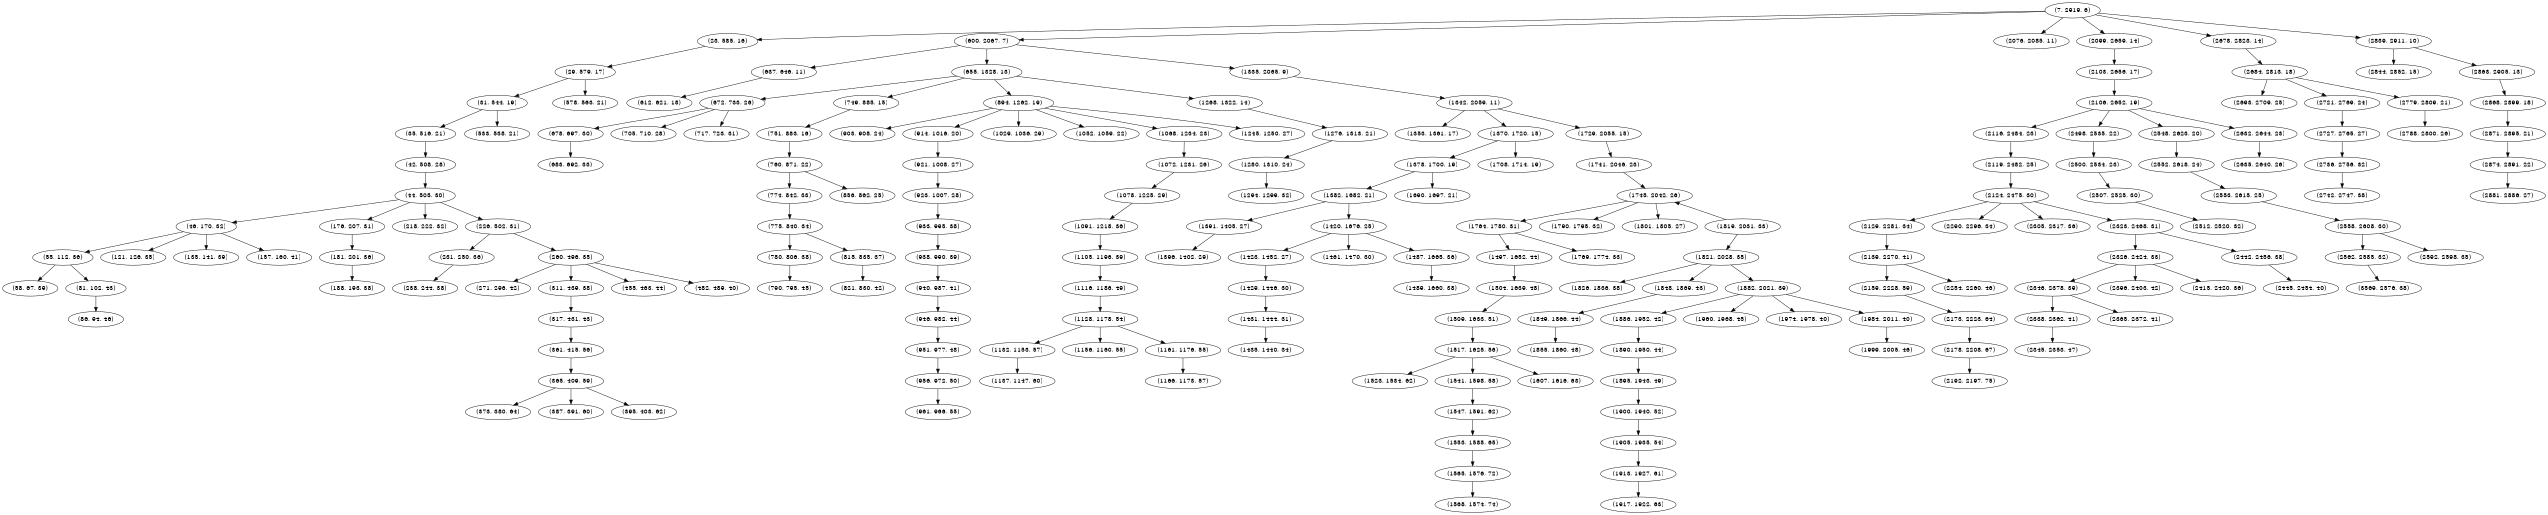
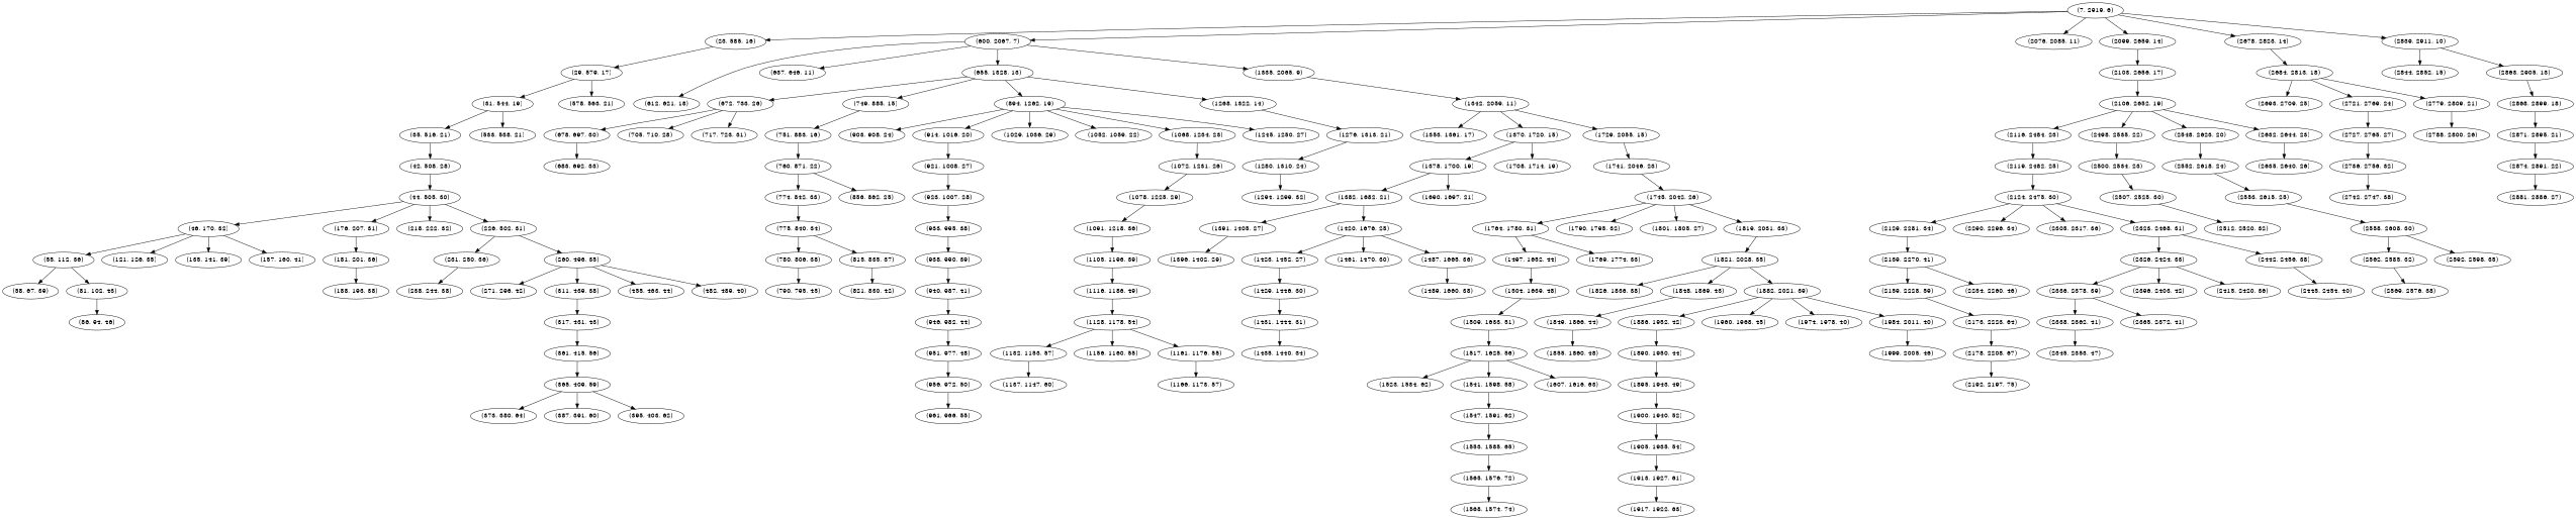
  digraph {
    "(7, 2919, 6)"
    "(23, 585, 16)"
    "(600, 2067, 7)"
    "(2076, 2085, 11)"
    "(2099, 2659, 14)"
    "(2678, 2823, 14)"
    "(2839, 2911, 10)"
    "(29, 579, 17)"
    "(612, 621, 18)"
    "(637, 646, 11)"
    "(655, 1328, 13)"
    "(1335, 2065, 9)"
    "(2103, 2656, 17)"
    "(2684, 2813, 18)"
    "(2844, 2852, 15)"
    "(2863, 2905, 13)"
    "(31, 544, 19)"
    n18 [label="(578, 563, 21)"]
    "(35, 516, 21)"
    "(533, 538, 21)"
    "(42, 508, 28)"
    "(44, 505, 30)"
    "(46, 170, 32)"
    "(176, 207, 31)"
    "(218, 222, 32)"
    "(226, 502, 31)"
    "(55, 112, 36)"
    "(121, 126, 35)"
    "(135, 141, 39)"
    "(157, 160, 41)"
    "(181, 201, 36)"
    "(231, 250, 36)"
    "(260, 496, 35)"
    "(58, 67, 39)"
    "(81, 102, 43)"
    "(86, 94, 46)"
    "(188, 193, 38)"
    "(238, 244, 38)"
    "(271, 296, 42)"
    "(311, 439, 38)"
    "(455, 463, 44)"
    "(482, 489, 40)"
    "(317, 431, 43)"
    "(361, 415, 56)"
    "(365, 409, 59)"
    "(373, 380, 64)"
    "(387, 391, 60)"
    "(395, 403, 62)"
    "(672, 733, 26)"
    "(749, 885, 15)"
    "(894, 1262, 19)"
    "(1268, 1322, 14)"
    "(1342, 2059, 11)"
    "(678, 697, 30)"
    "(705, 710, 28)"
    "(717, 723, 31)"
    "(751, 883, 16)"
    "(903, 908, 24)"
    "(914, 1016, 20)"
    "(1029, 1036, 29)"
    "(1052, 1059, 22)"
    "(1068, 1234, 23)"
    "(1245, 1250, 27)"
    "(1276, 1313, 21)"
    "(683, 692, 33)"
    "(760, 871, 22)"
    "(774, 842, 33)"
    "(856, 862, 25)"
    "(775, 840, 34)"
    "(780, 806, 38)"
    "(815, 835, 37)"
    "(790, 795, 45)"
    "(821, 830, 42)"
    "(921, 1008, 27)"
    "(1072, 1231, 26)"
    "(923, 1007, 28)"
    "(933, 995, 38)"
    "(938, 990, 39)"
    "(940, 987, 41)"
    "(946, 982, 44)"
    "(951, 977, 48)"
    "(956, 972, 50)"
    "(961, 966, 55)"
    "(1078, 1225, 29)"
    "(1091, 1218, 36)"
    "(1105, 1196, 39)"
    "(1116, 1186, 49)"
    "(1128, 1178, 54)"
    "(1132, 1153, 57)"
    "(1156, 1160, 55)"
    "(1161, 1176, 55)"
    "(1137, 1147, 60)"
    "(1166, 1173, 57)"
    "(1280, 1310, 24)"
    "(1294, 1299, 32)"
    "(1353, 1361, 17)"
    "(1370, 1720, 15)"
    "(1729, 2055, 15)"
    "(1378, 1700, 19)"
    "(1708, 1714, 19)"
    "(1741, 2046, 23)"
    "(1382, 1682, 21)"
    "(1690, 1697, 21)"
    "(1391, 1405, 27)"
    "(1420, 1676, 25)"
    "(1396, 1402, 29)"
    "(1423, 1452, 27)"
    "(1461, 1470, 30)"
    "(1487, 1665, 36)"
    "(1429, 1446, 30)"
    "(1489, 1660, 38)"
    "(1431, 1444, 31)"
    "(1435, 1440, 34)"
    "(1497, 1652, 44)"
    "(1504, 1639, 48)"
    "(1509, 1633, 51)"
    "(1517, 1625, 56)"
    "(1523, 1534, 62)"
    "(1541, 1598, 58)"
    "(1607, 1616, 63)"
    "(1547, 1591, 62)"
    "(1553, 1585, 65)"
    "(1565, 1576, 72)"
    "(1568, 1574, 74)"
    "(1745, 2042, 26)"
    "(1764, 1780, 31)"
    "(1790, 1795, 32)"
    "(1801, 1805, 27)"
    "(1819, 2031, 33)"
    "(1769, 1774, 33)"
    "(1821, 2028, 35)"
    "(1826, 1836, 38)"
    "(1848, 1869, 43)"
    "(1882, 2021, 39)"
    "(1849, 1866, 44)"
    "(1886, 1952, 42)"
    "(1960, 1968, 45)"
    "(1974, 1978, 40)"
    "(1984, 2011, 40)"
    "(1855, 1860, 48)"
    "(1890, 1950, 44)"
    "(1999, 2005, 46)"
    "(1895, 1943, 49)"
    "(1900, 1940, 52)"
    "(1905, 1935, 54)"
    "(1913, 1927, 61)"
    "(1917, 1922, 63)"
    "(2106, 2652, 19)"
    "(2116, 2484, 23)"
    "(2498, 2535, 22)"
    "(2548, 2623, 20)"
    "(2632, 2644, 23)"
    "(2119, 2482, 25)"
    "(2500, 2534, 23)"
    "(2552, 2618, 24)"
    "(2635, 2640, 26)"
    "(2124, 2475, 30)"
    "(2129, 2281, 34)"
    "(2290, 2296, 34)"
    "(2305, 2317, 36)"
    "(2323, 2468, 31)"
    "(2139, 2270, 41)"
    "(2326, 2424, 33)"
    "(2442, 2456, 38)"
    "(2159, 2228, 59)"
    "(2254, 2260, 46)"
    "(2173, 2223, 64)"
    "(2178, 2208, 67)"
    "(2192, 2197, 75)"
-   "(2336, 2378, 39)" [label="(2346, 2378, 39)"]
+   "(2336, 2378, 39)"
    "(2396, 2403, 42)"
    "(2415, 2420, 36)"
    "(2445, 2454, 40)"
    "(2338, 2362, 41)"
    "(2365, 2372, 41)"
    "(2345, 2353, 47)"
    "(2507, 2525, 30)"
    "(2512, 2520, 32)"
    "(2553, 2615, 25)"
    "(2558, 2608, 30)"
    "(2562, 2585, 32)"
    "(2592, 2598, 35)"
-   "(2569, 2576, 38)" [label="(3569, 2576, 38)"]
+   "(2569, 2576, 38)"
    "(2693, 2709, 25)"
    "(2721, 2769, 24)"
    "(2779, 2809, 21)"
    "(2727, 2765, 27)"
    "(2788, 2800, 26)"
    "(2736, 2756, 32)"
    "(2742, 2747, 38)"
    "(2868, 2899, 18)"
    "(2871, 2895, 21)"
    "(2874, 2891, 22)"
    "(2881, 2886, 27)"
    "(7, 2919, 6)" -> "(23, 585, 16)"
    "(7, 2919, 6)" -> "(600, 2067, 7)"
    "(7, 2919, 6)" -> "(2076, 2085, 11)"
    "(7, 2919, 6)" -> "(2099, 2659, 14)"
    "(7, 2919, 6)" -> "(2678, 2823, 14)"
    "(7, 2919, 6)" -> "(2839, 2911, 10)"
    "(23, 585, 16)" -> "(29, 579, 17)"
-   "(637, 646, 11)" -> "(612, 621, 18)"
+   "(600, 2067, 7)" -> "(612, 621, 18)"
    "(600, 2067, 7)" -> "(637, 646, 11)"
    "(600, 2067, 7)" -> "(655, 1328, 13)"
    "(600, 2067, 7)" -> "(1335, 2065, 9)"
    "(2099, 2659, 14)" -> "(2103, 2656, 17)"
    "(2678, 2823, 14)" -> "(2684, 2813, 18)"
    "(2839, 2911, 10)" -> "(2844, 2852, 15)"
    "(2839, 2911, 10)" -> "(2863, 2905, 13)"
    "(29, 579, 17)" -> "(31, 544, 19)"
    "(29, 579, 17)" -> n18
    "(655, 1328, 13)" -> "(672, 733, 26)"
    "(655, 1328, 13)" -> "(749, 885, 15)"
    "(655, 1328, 13)" -> "(894, 1262, 19)"
    "(655, 1328, 13)" -> "(1268, 1322, 14)"
    "(1335, 2065, 9)" -> "(1342, 2059, 11)"
    "(2103, 2656, 17)" -> "(2106, 2652, 19)"
    "(2684, 2813, 18)" -> "(2693, 2709, 25)"
    "(2684, 2813, 18)" -> "(2721, 2769, 24)"
    "(2684, 2813, 18)" -> "(2779, 2809, 21)"
    "(2863, 2905, 13)" -> "(2868, 2899, 18)"
    "(31, 544, 19)" -> "(35, 516, 21)"
    "(31, 544, 19)" -> "(533, 538, 21)"
    "(35, 516, 21)" -> "(42, 508, 28)"
    "(42, 508, 28)" -> "(44, 505, 30)"
    "(44, 505, 30)" -> "(46, 170, 32)"
    "(44, 505, 30)" -> "(176, 207, 31)"
    "(44, 505, 30)" -> "(218, 222, 32)"
    "(44, 505, 30)" -> "(226, 502, 31)"
    "(46, 170, 32)" -> "(55, 112, 36)"
    "(46, 170, 32)" -> "(121, 126, 35)"
    "(46, 170, 32)" -> "(135, 141, 39)"
    "(46, 170, 32)" -> "(157, 160, 41)"
    "(176, 207, 31)" -> "(181, 201, 36)"
    "(226, 502, 31)" -> "(231, 250, 36)"
    "(226, 502, 31)" -> "(260, 496, 35)"
    "(55, 112, 36)" -> "(58, 67, 39)"
    "(55, 112, 36)" -> "(81, 102, 43)"
    "(181, 201, 36)" -> "(188, 193, 38)"
    "(231, 250, 36)" -> "(238, 244, 38)"
    "(260, 496, 35)" -> "(271, 296, 42)"
    "(260, 496, 35)" -> "(311, 439, 38)"
    "(260, 496, 35)" -> "(455, 463, 44)"
    "(260, 496, 35)" -> "(482, 489, 40)"
    "(81, 102, 43)" -> "(86, 94, 46)"
    "(311, 439, 38)" -> "(317, 431, 43)"
    "(317, 431, 43)" -> "(361, 415, 56)"
    "(361, 415, 56)" -> "(365, 409, 59)"
    "(365, 409, 59)" -> "(373, 380, 64)"
    "(365, 409, 59)" -> "(387, 391, 60)"
    "(365, 409, 59)" -> "(395, 403, 62)"
    "(672, 733, 26)" -> "(678, 697, 30)"
    "(672, 733, 26)" -> "(705, 710, 28)"
    "(672, 733, 26)" -> "(717, 723, 31)"
    "(749, 885, 15)" -> "(751, 883, 16)"
    "(894, 1262, 19)" -> "(903, 908, 24)"
    "(894, 1262, 19)" -> "(914, 1016, 20)"
    "(894, 1262, 19)" -> "(1029, 1036, 29)"
    "(894, 1262, 19)" -> "(1052, 1059, 22)"
    "(894, 1262, 19)" -> "(1068, 1234, 23)"
    "(894, 1262, 19)" -> "(1245, 1250, 27)"
    "(1268, 1322, 14)" -> "(1276, 1313, 21)"
    "(1342, 2059, 11)" -> "(1353, 1361, 17)"
    "(1342, 2059, 11)" -> "(1370, 1720, 15)"
    "(1342, 2059, 11)" -> "(1729, 2055, 15)"
    "(678, 697, 30)" -> "(683, 692, 33)"
    "(751, 883, 16)" -> "(760, 871, 22)"
    "(914, 1016, 20)" -> "(921, 1008, 27)"
    "(1068, 1234, 23)" -> "(1072, 1231, 26)"
    "(1276, 1313, 21)" -> "(1280, 1310, 24)"
    "(760, 871, 22)" -> "(774, 842, 33)"
    "(760, 871, 22)" -> "(856, 862, 25)"
    "(774, 842, 33)" -> "(775, 840, 34)"
    "(775, 840, 34)" -> "(780, 806, 38)"
    "(775, 840, 34)" -> "(815, 835, 37)"
    "(780, 806, 38)" -> "(790, 795, 45)"
    "(815, 835, 37)" -> "(821, 830, 42)"
    "(921, 1008, 27)" -> "(923, 1007, 28)"
    "(1072, 1231, 26)" -> "(1078, 1225, 29)"
    "(923, 1007, 28)" -> "(933, 995, 38)"
    "(933, 995, 38)" -> "(938, 990, 39)"
    "(938, 990, 39)" -> "(940, 987, 41)"
    "(940, 987, 41)" -> "(946, 982, 44)"
    "(946, 982, 44)" -> "(951, 977, 48)"
    "(951, 977, 48)" -> "(956, 972, 50)"
    "(956, 972, 50)" -> "(961, 966, 55)"
    "(1078, 1225, 29)" -> "(1091, 1218, 36)"
    "(1091, 1218, 36)" -> "(1105, 1196, 39)"
    "(1105, 1196, 39)" -> "(1116, 1186, 49)"
    "(1116, 1186, 49)" -> "(1128, 1178, 54)"
    "(1128, 1178, 54)" -> "(1132, 1153, 57)"
    "(1128, 1178, 54)" -> "(1156, 1160, 55)"
    "(1128, 1178, 54)" -> "(1161, 1176, 55)"
    "(1132, 1153, 57)" -> "(1137, 1147, 60)"
    "(1161, 1176, 55)" -> "(1166, 1173, 57)"
    "(1280, 1310, 24)" -> "(1294, 1299, 32)"
    "(1370, 1720, 15)" -> "(1378, 1700, 19)"
    "(1370, 1720, 15)" -> "(1708, 1714, 19)"
    "(1729, 2055, 15)" -> "(1741, 2046, 23)"
    "(1378, 1700, 19)" -> "(1382, 1682, 21)"
    "(1378, 1700, 19)" -> "(1690, 1697, 21)"
    "(1741, 2046, 23)" -> "(1745, 2042, 26)"
    "(1382, 1682, 21)" -> "(1391, 1405, 27)"
    "(1382, 1682, 21)" -> "(1420, 1676, 25)"
    "(1391, 1405, 27)" -> "(1396, 1402, 29)"
    "(1420, 1676, 25)" -> "(1423, 1452, 27)"
    "(1420, 1676, 25)" -> "(1461, 1470, 30)"
    "(1420, 1676, 25)" -> "(1487, 1665, 36)"
    "(1423, 1452, 27)" -> "(1429, 1446, 30)"
    "(1487, 1665, 36)" -> "(1489, 1660, 38)"
    "(1429, 1446, 30)" -> "(1431, 1444, 31)"
    "(1431, 1444, 31)" -> "(1435, 1440, 34)"
    "(1497, 1652, 44)" -> "(1504, 1639, 48)"
    "(1504, 1639, 48)" -> "(1509, 1633, 51)"
    "(1509, 1633, 51)" -> "(1517, 1625, 56)"
    "(1517, 1625, 56)" -> "(1523, 1534, 62)"
    "(1517, 1625, 56)" -> "(1541, 1598, 58)"
    "(1517, 1625, 56)" -> "(1607, 1616, 63)"
    "(1541, 1598, 58)" -> "(1547, 1591, 62)"
    "(1547, 1591, 62)" -> "(1553, 1585, 65)"
    "(1553, 1585, 65)" -> "(1565, 1576, 72)"
    "(1565, 1576, 72)" -> "(1568, 1574, 74)"
    "(1745, 2042, 26)" -> "(1764, 1780, 31)"
    "(1745, 2042, 26)" -> "(1790, 1795, 32)"
    "(1745, 2042, 26)" -> "(1801, 1805, 27)"
-   "(1819, 2031, 33)" -> "(1745, 2042, 26)"
+   "(1745, 2042, 26)" -> "(1819, 2031, 33)"
    "(1764, 1780, 31)" -> "(1497, 1652, 44)"
    "(1764, 1780, 31)" -> "(1769, 1774, 33)"
    "(1819, 2031, 33)" -> "(1821, 2028, 35)"
    "(1821, 2028, 35)" -> "(1826, 1836, 38)"
    "(1821, 2028, 35)" -> "(1848, 1869, 43)"
    "(1821, 2028, 35)" -> "(1882, 2021, 39)"
    "(1848, 1869, 43)" -> "(1849, 1866, 44)"
    "(1882, 2021, 39)" -> "(1886, 1952, 42)"
    "(1882, 2021, 39)" -> "(1960, 1968, 45)"
    "(1882, 2021, 39)" -> "(1974, 1978, 40)"
    "(1882, 2021, 39)" -> "(1984, 2011, 40)"
    "(1849, 1866, 44)" -> "(1855, 1860, 48)"
    "(1886, 1952, 42)" -> "(1890, 1950, 44)"
    "(1984, 2011, 40)" -> "(1999, 2005, 46)"
    "(1890, 1950, 44)" -> "(1895, 1943, 49)"
    "(1895, 1943, 49)" -> "(1900, 1940, 52)"
    "(1900, 1940, 52)" -> "(1905, 1935, 54)"
    "(1905, 1935, 54)" -> "(1913, 1927, 61)"
    "(1913, 1927, 61)" -> "(1917, 1922, 63)"
    "(2106, 2652, 19)" -> "(2116, 2484, 23)"
    "(2106, 2652, 19)" -> "(2498, 2535, 22)"
    "(2106, 2652, 19)" -> "(2548, 2623, 20)"
    "(2106, 2652, 19)" -> "(2632, 2644, 23)"
    "(2116, 2484, 23)" -> "(2119, 2482, 25)"
    "(2498, 2535, 22)" -> "(2500, 2534, 23)"
    "(2548, 2623, 20)" -> "(2552, 2618, 24)"
    "(2632, 2644, 23)" -> "(2635, 2640, 26)"
    "(2119, 2482, 25)" -> "(2124, 2475, 30)"
    "(2500, 2534, 23)" -> "(2507, 2525, 30)"
    "(2552, 2618, 24)" -> "(2553, 2615, 25)"
    "(2124, 2475, 30)" -> "(2129, 2281, 34)"
    "(2124, 2475, 30)" -> "(2290, 2296, 34)"
    "(2124, 2475, 30)" -> "(2305, 2317, 36)"
    "(2124, 2475, 30)" -> "(2323, 2468, 31)"
    "(2129, 2281, 34)" -> "(2139, 2270, 41)"
    "(2323, 2468, 31)" -> "(2326, 2424, 33)"
    "(2323, 2468, 31)" -> "(2442, 2456, 38)"
    "(2139, 2270, 41)" -> "(2159, 2228, 59)"
    "(2139, 2270, 41)" -> "(2254, 2260, 46)"
    "(2326, 2424, 33)" -> "(2336, 2378, 39)"
    "(2326, 2424, 33)" -> "(2396, 2403, 42)"
    "(2326, 2424, 33)" -> "(2415, 2420, 36)"
    "(2442, 2456, 38)" -> "(2445, 2454, 40)"
    "(2159, 2228, 59)" -> "(2173, 2223, 64)"
    "(2173, 2223, 64)" -> "(2178, 2208, 67)"
    "(2178, 2208, 67)" -> "(2192, 2197, 75)"
    "(2336, 2378, 39)" -> "(2338, 2362, 41)"
    "(2336, 2378, 39)" -> "(2365, 2372, 41)"
    "(2338, 2362, 41)" -> "(2345, 2353, 47)"
    "(2507, 2525, 30)" -> "(2512, 2520, 32)"
    "(2553, 2615, 25)" -> "(2558, 2608, 30)"
    "(2558, 2608, 30)" -> "(2562, 2585, 32)"
    "(2558, 2608, 30)" -> "(2592, 2598, 35)"
    "(2562, 2585, 32)" -> "(2569, 2576, 38)"
    "(2721, 2769, 24)" -> "(2727, 2765, 27)"
    "(2779, 2809, 21)" -> "(2788, 2800, 26)"
    "(2727, 2765, 27)" -> "(2736, 2756, 32)"
    "(2736, 2756, 32)" -> "(2742, 2747, 38)"
    "(2868, 2899, 18)" -> "(2871, 2895, 21)"
    "(2871, 2895, 21)" -> "(2874, 2891, 22)"
    "(2874, 2891, 22)" -> "(2881, 2886, 27)"
  }
